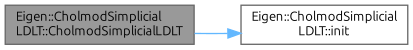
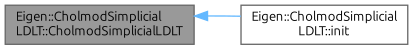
  digraph {
    rankdir=LR
    fontname=Ubuntu
    node [fontname=Ubuntu fontsize=10 shape=box style=filled]
    n1 [color=gray40 fillcolor=grey60 fontcolor=black height=0.2 label="Eigen::CholmodSimplicial\lLDLT::CholmodSimplicialLDLT" width=0.4]
    n2 [color=grey40 fillcolor=white height=0.2 label="Eigen::CholmodSimplicial\lLDLT::init" width=0.4]
-   n1 -> n2 [color=steelblue1 fontname=Ubuntu fontsize=10 labelfontname=Helvetica labelfontsize=10 style=solid]
+   n2 -> n1 [color=steelblue1 fontname=Ubuntu fontsize=10 labelfontname=Helvetica labelfontsize=10 style=solid]
  }
